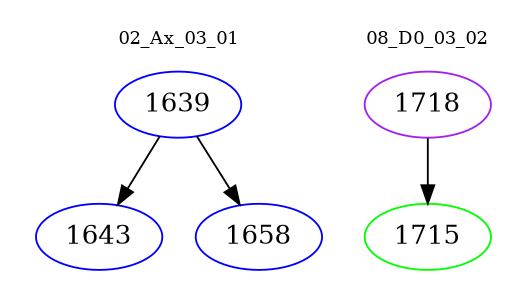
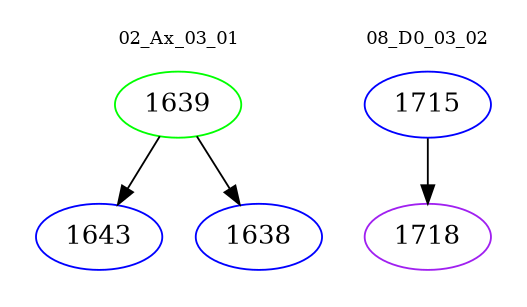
  digraph {
    node [color=green]
    edge [color=black]
-   n1 [color=blue label=1639]
+   n1 [label=1639]
    n2 [color=blue label=1643]
-   n3 [color=blue label=1658]
-   n4 [label=1715]
+   n3 [color=blue label=1638]
+   n4 [color=blue label=1715]
    n5 [color=purple label=1718]
    subgraph cluster_1 {
      color=white
      fontsize=10
      label="02_Ax_03_01"
      n1
      n2
      n3
    }
    subgraph cluster_2 {
      color=white
      fontsize=10
      label="08_D0_03_02"
      n4
      n5
    }
    n1 -> n2
    n1 -> n3
-   n5 -> n4
+   n4 -> n5
  }
